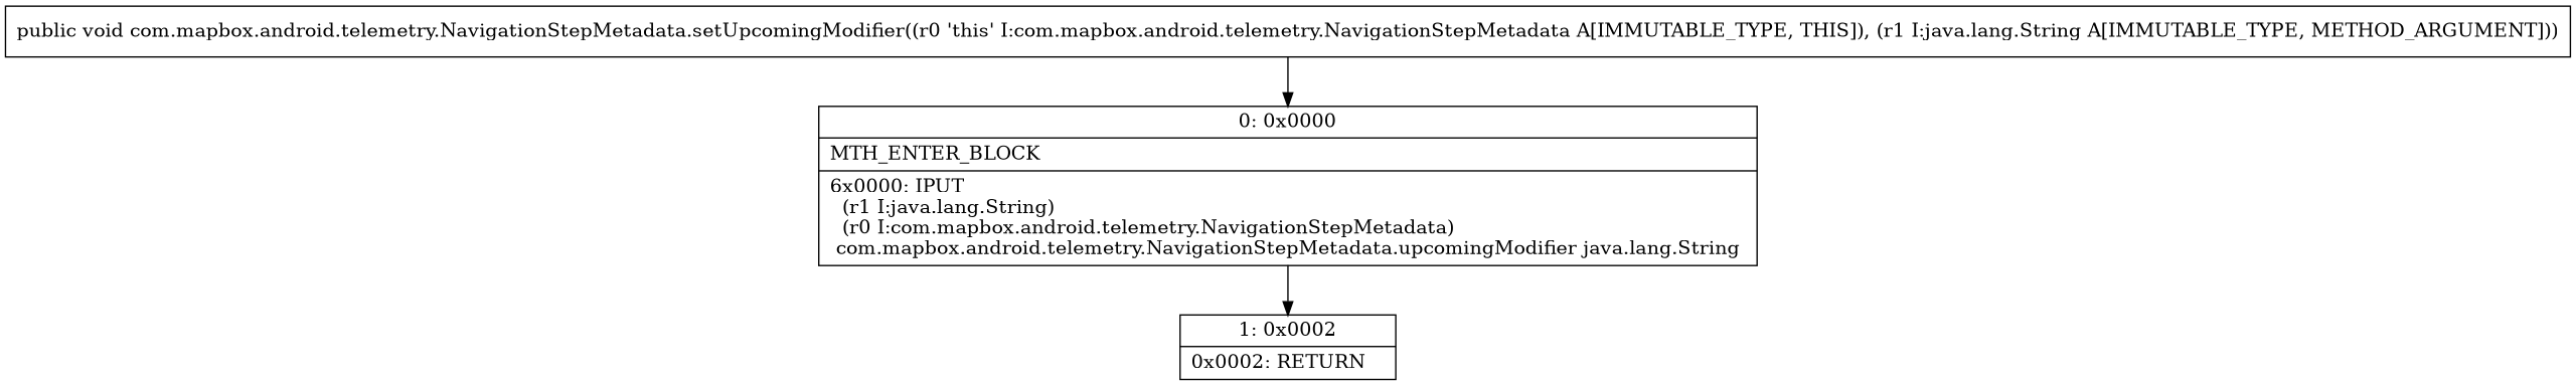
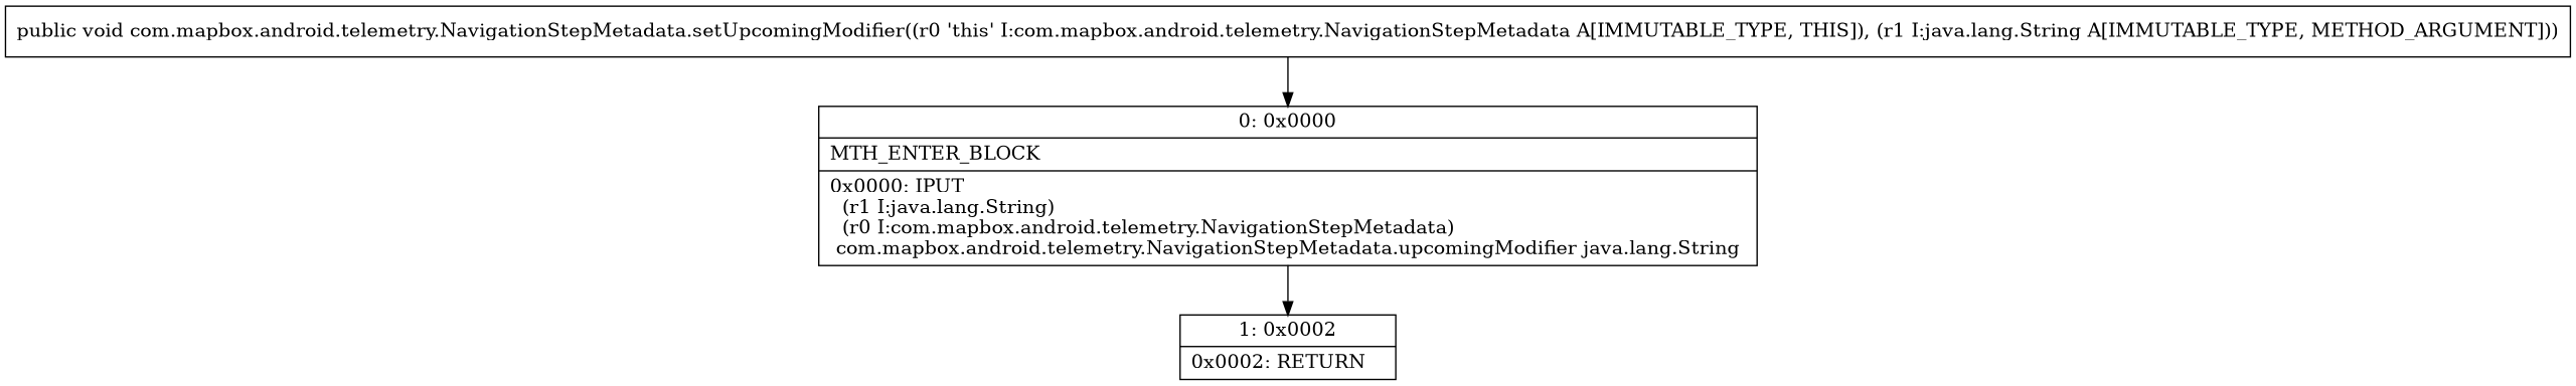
  digraph {
    node [shape=record]
-   n1 [label="{0\:\ 0x0000|MTH_ENTER_BLOCK\l|6x0000: IPUT  \l  (r1 I:java.lang.String)\l  (r0 I:com.mapbox.android.telemetry.NavigationStepMetadata)\l com.mapbox.android.telemetry.NavigationStepMetadata.upcomingModifier java.lang.String \l}"]
+   n1 [label="{0\:\ 0x0000|MTH_ENTER_BLOCK\l|0x0000: IPUT  \l  (r1 I:java.lang.String)\l  (r0 I:com.mapbox.android.telemetry.NavigationStepMetadata)\l com.mapbox.android.telemetry.NavigationStepMetadata.upcomingModifier java.lang.String \l}"]
    n2 [label="{1\:\ 0x0002|0x0002: RETURN   \l}"]
    n3 [label="{public void com.mapbox.android.telemetry.NavigationStepMetadata.setUpcomingModifier((r0 'this' I:com.mapbox.android.telemetry.NavigationStepMetadata A[IMMUTABLE_TYPE, THIS]), (r1 I:java.lang.String A[IMMUTABLE_TYPE, METHOD_ARGUMENT])) }"]
    n1 -> n2
    n3 -> n1
  }
